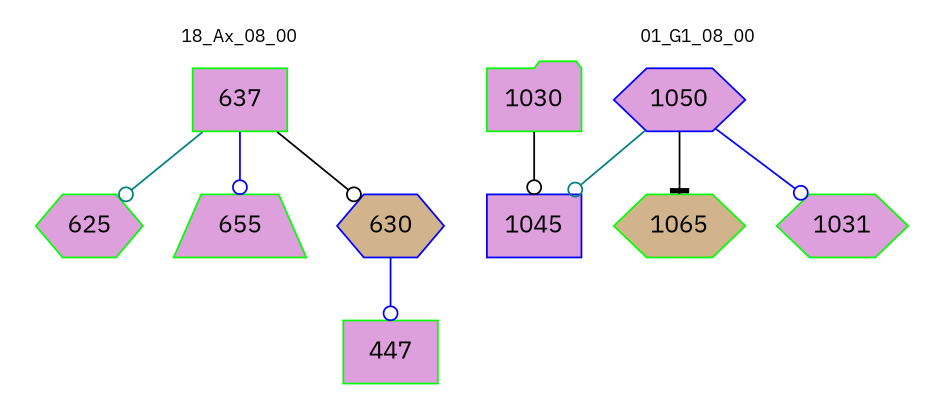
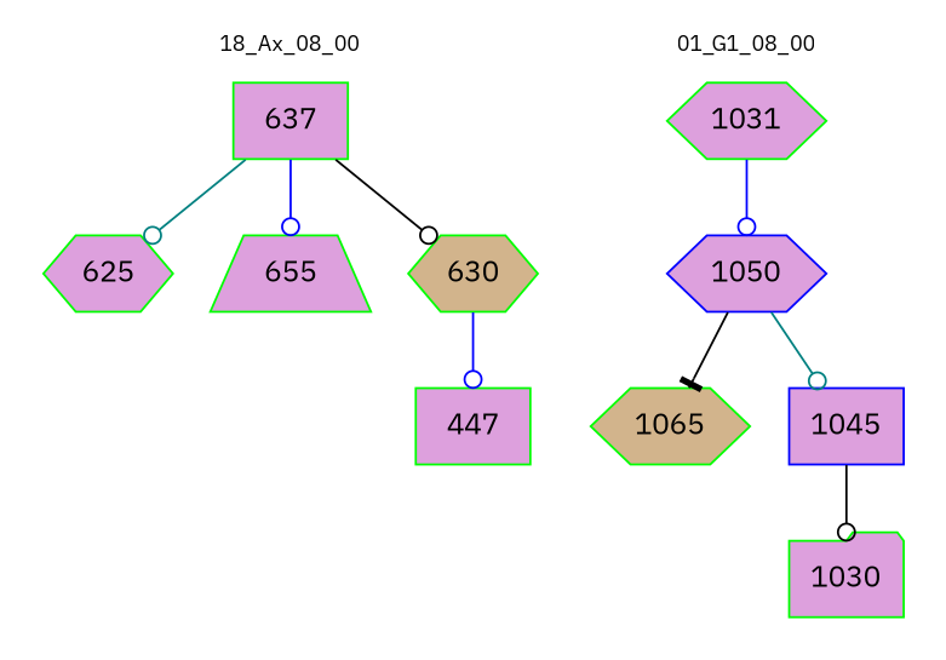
  digraph {
    fontname="IBM Plex Sans"
    node [color=green fillcolor=plum fontname="IBM Plex Sans" shape=hexagon style=filled]
    edge [arrowhead=odot color=blue fontname="IBM Plex Sans"]
    n1 [label=637 shape=box]
    n2 [label=625]
    n3 [label=655 shape=trapezium]
-   n4 [color=blue fillcolor=tan label=630]
+   n4 [fillcolor=tan label=630]
    n5 [label=447 shape=box]
    n6 [color=blue label=1050]
    n7 [fillcolor=tan label=1065]
    n8 [label=1031]
    n9 [color=blue label=1045 shape=box]
    n10 [label=1030 shape=folder]
    subgraph cluster_1 {
      color=white
      fontsize=10
      label="18_Ax_08_00"
      n1
      n2
      n3
      n4
      n5
    }
    subgraph cluster_2 {
      color=white
      fontsize=10
      label="01_G1_08_00"
      n6
      n7
      n8
      n9
      n10
    }
    n1 -> n2 [color=teal]
    n1 -> n3
    n1 -> n4 [color=black]
    n4 -> n5
    n6 -> n7 [arrowhead=tee color=black]
-   n6 -> n8
+   n8 -> n6
    n6 -> n9 [color=teal]
-   n10 -> n9 [color=black]
+   n9 -> n10 [color=black]
  }
